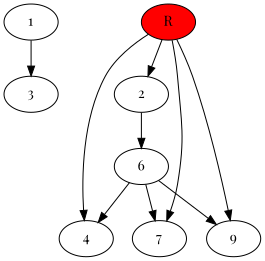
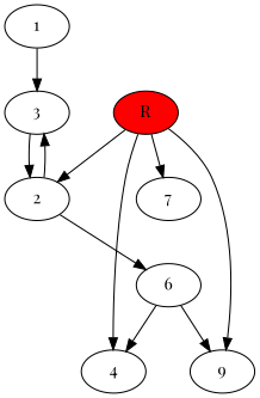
  digraph {
    fontname="Playfair Display"
    node [fontname="Playfair Display"]
    edge [fontname="Playfair Display"]
    1
    3
    2
    6
    4
    7
    n7 [label=9]
    R [fillcolor="#ff0000" style=filled]
    1 -> 3
+   3 -> 2
+   2 -> 3
    2 -> 6
    6 -> 4
-   6 -> 7
    6 -> n7
    R -> 2
    R -> 4
    R -> 7
    R -> n7
  }
